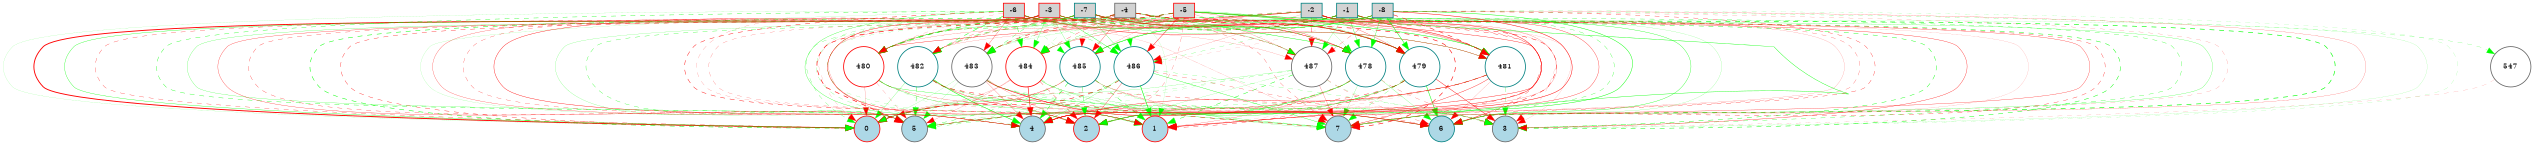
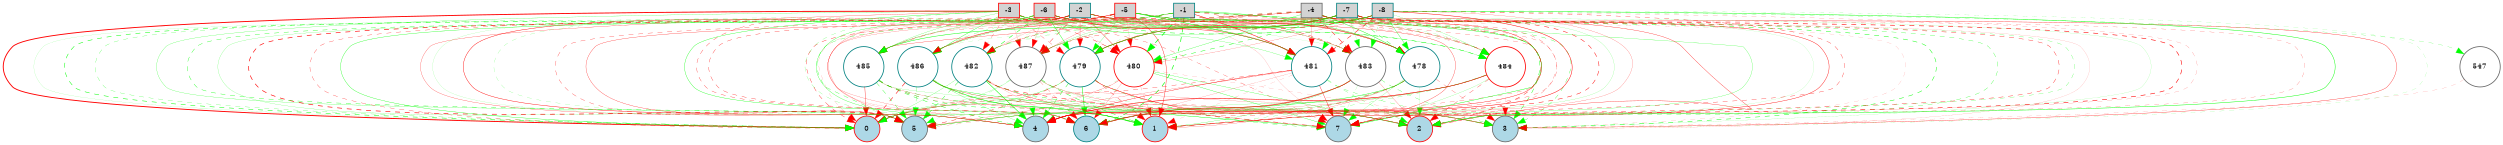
  digraph {
    node [color=teal fillcolor=white fontsize=9 shape=circle style=filled]
    edge [color=red style=solid]
    -1 [fillcolor=lightgray height=0.2 shape=box width=0.2]
    0 [color=red fillcolor=lightblue height=0.2 width=0.2]
    1 [color=red fillcolor=lightblue height=0.2 width=0.2]
    2 [color=red fillcolor=lightblue height=0.2 width=0.2]
    3 [color=gray40 fillcolor=lightblue height=0.2 width=0.2]
    4 [color=gray40 fillcolor=lightblue height=0.2 width=0.2]
    5 [color=gray40 fillcolor=lightblue height=0.2 width=0.2]
    6 [fillcolor=lightblue height=0.2 width=0.2]
    7 [color=gray40 fillcolor=lightblue height=0.2 width=0.2]
    478 [height=0.2 width=0.2]
    479 [height=0.2 width=0.2]
    480 [color=red height=0.2 width=0.2]
    481 [height=0.2 width=0.2]
    482 [height=0.2 width=0.2]
    483 [color=gray40 height=0.2 width=0.2]
    484 [color=red height=0.2 width=0.2]
    485 [height=0.2 width=0.2]
    486 [height=0.2 width=0.2]
    487 [color=gray40 height=0.2 width=0.2]
    -2 [fillcolor=lightgray height=0.2 shape=box width=0.2]
    -3 [color=red fillcolor=lightgray height=0.2 shape=box width=0.2]
    -4 [color=gray40 fillcolor=lightgray height=0.2 shape=box width=0.2]
    -5 [color=red fillcolor=lightgray height=0.2 shape=box width=0.2]
    -6 [color=red fillcolor=lightgray height=0.2 shape=box width=0.2]
    -7 [fillcolor=lightgray height=0.2 shape=box width=0.2]
    -8 [fillcolor=lightgray height=0.2 shape=box width=0.2]
    547 [color=gray40 height=0.2 width=0.2]
    -1 -> 0 [penwidth=0.4140754751340212 style=dashed]
    -1 -> 1 [penwidth=0.26178681488355615 style=dashed]
    -1 -> 2 [color=green penwidth=0.338014691962091 style=dashed]
    -1 -> 3 [color=green penwidth=0.11898375316876603]
    -1 -> 4 [penwidth=0.20863216848060473]
    -1 -> 5 [color=green penwidth=0.3561187554560712 style=dashed]
    -1 -> 6 [color=green penwidth=0.7610129847297743 style=dashed]
    -1 -> 7 [color=green penwidth=0.27105559578032273]
    -1 -> 478 [color=green penwidth=0.3812665779733181]
    -1 -> 479 [color=green penwidth=0.11820794255748004 style=dashed]
    -1 -> 480 [color=green penwidth=0.8284182414348132 style=dashed]
    -1 -> 481 [penwidth=0.5942864553096197]
    -1 -> 482 [color=green penwidth=0.11415809646275972 style=dashed]
    -1 -> 483 [penwidth=0.3954444836044274 style=dashed]
    -1 -> 484 [penwidth=0.20200500060459176 style=dashed]
    -1 -> 485 [color=green penwidth=0.2321070158097534]
    -1 -> 486 [color=green penwidth=0.2211319989038299 style=dashed]
    -1 -> 487 [color=green penwidth=0.2115868088660744]
    478 -> 0 [penwidth=0.32393035429120287 style=dashed]
    478 -> 1 [penwidth=0.21872063181033843]
    478 -> 2 [color=green penwidth=0.11476790069617887]
    478 -> 3 [penwidth=0.24346263449255928 style=dashed]
    478 -> 4 [penwidth=0.23931933888790072 style=dashed]
    478 -> 5 [color=green penwidth=0.4965548281649652]
    478 -> 6 [color=green penwidth=0.2280595782088954]
    478 -> 7 [color=green penwidth=0.17617400227572877]
    479 -> 0 [color=green penwidth=0.34432551785472737]
    479 -> 1 [penwidth=0.37799464788717185 style=dashed]
    479 -> 2 [penwidth=0.15724602967804102]
    479 -> 3 [penwidth=0.5090603393093233]
    479 -> 4 [color=green penwidth=0.4815409850897514 style=dashed]
    479 -> 5 [penwidth=0.47546958518284543 style=dashed]
    479 -> 6 [color=green penwidth=0.5904349294336831]
    479 -> 7 [color=green penwidth=0.2821246904114836 style=dashed]
    480 -> 0 [penwidth=0.1888066815621885]
    480 -> 1 [penwidth=0.1762494160070851 style=dashed]
    480 -> 2 [color=green penwidth=0.30223403218495926]
    480 -> 3 [penwidth=0.12282708912594008 style=dashed]
    480 -> 4 [color=green penwidth=0.1135409896510522 style=dashed]
    480 -> 5 [penwidth=0.17005778849321931 style=dashed]
    480 -> 6 [penwidth=0.16269386326498428]
    480 -> 7 [color=green penwidth=0.35132573474590223]
    481 -> 0 [penwidth=0.34836666172253705 style=dashed]
    481 -> 1 [penwidth=0.1132152003326461 style=dashed]
    481 -> 2 [color=green penwidth=0.24121661676073067 style=dashed]
    481 -> 3 [color=green penwidth=0.27614580389465815 style=dashed]
    481 -> 4 [penwidth=0.44314783468371965]
    481 -> 5 [penwidth=0.20852413848874057]
    481 -> 6 [penwidth=0.1469677061216627]
    481 -> 7 [penwidth=0.4209902163991147]
    482 -> 0 [color=green penwidth=0.23109787188176217]
    482 -> 1 [color=green penwidth=0.18267108368256751 style=dashed]
    482 -> 2 [penwidth=0.37466731312006907]
    482 -> 3 [color=green penwidth=0.4184871693576855 style=dashed]
    482 -> 4 [color=green penwidth=0.6466493185817275]
    482 -> 5 [color=green penwidth=0.44898622870362614 style=dashed]
    482 -> 6 [penwidth=0.11939927719600947]
    482 -> 7 [penwidth=0.5452837293836621 style=dashed]
    483 -> 0 [color=green penwidth=0.13855744542302634]
    483 -> 1 [color=green penwidth=0.2594847652646338]
    483 -> 2 [penwidth=0.20300430390339444]
    483 -> 3 [color=green penwidth=0.31005557293424313 style=dashed]
    483 -> 4 [penwidth=0.23793305809699317]
    483 -> 5 [color=green penwidth=0.11273335443709367]
    483 -> 6 [penwidth=0.67078467950446]
    483 -> 7 [color=green penwidth=0.14090891482408396 style=dashed]
    484 -> 0 [penwidth=0.17627446133144747]
    484 -> 1 [color=green penwidth=0.2245292698311882 style=dashed]
    484 -> 2 [penwidth=0.34249386709367574 style=dashed]
    484 -> 3 [penwidth=0.10407532478106489 style=dashed]
    484 -> 4 [penwidth=0.6975535493720363]
    484 -> 5 [penwidth=0.1750761706681213]
    484 -> 6 [color=green penwidth=0.19421193922979835]
    484 -> 7 [color=green penwidth=0.18501332032720358]
    485 -> 0 [penwidth=0.4117897072269341]
    485 -> 1 [color=green penwidth=0.4576707810799736 style=dashed]
    485 -> 2 [color=green penwidth=0.3816925577362775 style=dashed]
    485 -> 3 [penwidth=0.18723652960854892]
    485 -> 4 [color=green penwidth=0.48854810248447633 style=dashed]
    485 -> 5 [color=green penwidth=0.37705449010657976 style=dashed]
    485 -> 6 [penwidth=0.1962293990163525 style=dashed]
    485 -> 7 [color=green penwidth=0.168525829424533]
    486 -> 0 [penwidth=0.6362292343718157 style=dashed]
    486 -> 1 [color=green penwidth=0.6955629168227728]
    486 -> 2 [penwidth=0.3190797301006574]
    486 -> 3 [color=green penwidth=0.21301219620074996 style=dashed]
    486 -> 4 [color=green penwidth=0.2380240328781987]
    486 -> 5 [color=green penwidth=0.2815891178556828 style=dashed]
    486 -> 6 [penwidth=0.28191844373054065 style=dashed]
    486 -> 7 [color=green penwidth=0.3936466245663892]
    487 -> 0 [color=green penwidth=0.18960839255262765]
    487 -> 1 [color=green penwidth=0.5166442743984778 style=dashed]
    487 -> 2 [color=green penwidth=0.13926044113297356]
    487 -> 3 [color=green penwidth=0.13451147293682572 style=dashed]
    487 -> 4 [color=green penwidth=0.11764316766972427 style=dashed]
    487 -> 5 [color=green penwidth=0.17977674239740055 style=dashed]
    487 -> 6 [penwidth=0.2464104119008594 style=dashed]
    487 -> 7 [penwidth=0.22786314756500234]
    -2 -> 0 [color=green penwidth=0.6056654855359357 style=dashed]
    -2 -> 1 [penwidth=0.14444928744082186]
    -2 -> 2 [penwidth=0.3729155123331622]
    -2 -> 3 [color=green penwidth=0.5623756354136483 style=dashed]
    -2 -> 4 [penwidth=0.5085824735673253]
    -2 -> 5 [color=green penwidth=0.1944050351338873]
    -2 -> 6 [penwidth=0.37183459301318966 style=dashed]
    -2 -> 7 [penwidth=0.33907637922693223]
    -2 -> 478 [color=green penwidth=0.12745192457841376]
    -2 -> 479 [penwidth=0.30597413238105964]
    -2 -> 480 [penwidth=0.4183079955665774]
    -2 -> 481 [penwidth=0.2439114449590468]
    -2 -> 482 [penwidth=0.15640650054216232]
    -2 -> 483 [color=green penwidth=0.11749131946643032 style=dashed]
    -2 -> 484 [penwidth=0.2967709872637081]
    -2 -> 485 [penwidth=0.24964716112196852 style=dashed]
    -2 -> 486 [penwidth=0.15020455104765074]
    -2 -> 487 [penwidth=0.4405018399296028 style=dashed]
    -3 -> 0 [penwidth=1.131685568895355]
    -3 -> 1 [color=green penwidth=0.21031716468987838 style=dashed]
-   -3 -> 2 [penwidth=0.16669331616624122 style=dashed]
    -3 -> 3 [color=green penwidth=0.4953952899822227 style=dashed]
    -3 -> 4 [penwidth=0.28209846352630397]
    -3 -> 5 [color=green penwidth=0.26121399508118237]
    -3 -> 6 [color=green penwidth=0.40263117686440053]
    -3 -> 7 [penwidth=0.2802160809950672 style=dashed]
    -3 -> 478 [penwidth=0.3095839982811373]
    -3 -> 479 [penwidth=0.2925618337369381 style=dashed]
    -3 -> 480 [penwidth=0.4590818444239321 style=dashed]
    -3 -> 481 [color=green penwidth=0.2585057475425092]
    -3 -> 482 [penwidth=0.2676670722335601 style=dashed]
    -3 -> 483 [color=green penwidth=0.3327808491743294 style=dashed]
    -3 -> 484 [color=green penwidth=0.25357745546503074]
    -3 -> 485 [color=green penwidth=0.23565371018517509]
    -3 -> 486 [color=green penwidth=0.3981428225339535]
    -3 -> 487 [penwidth=0.14414499690312213]
    -4 -> 0 [penwidth=0.3249685344621678 style=dashed]
    -4 -> 1 [color=green penwidth=0.10285138230976602]
    -4 -> 2 [color=green penwidth=0.2656389426615687 style=dashed]
    -4 -> 3 [penwidth=0.10670353056341852]
    -4 -> 4 [penwidth=0.4634397967054309]
    -4 -> 5 [penwidth=0.328332680801494 style=dashed]
    -4 -> 6 [penwidth=0.5705085016058891 style=dashed]
    -4 -> 7 [penwidth=0.42404943836188624 style=dashed]
    -4 -> 478 [color=green penwidth=0.4880805732814495]
    -4 -> 479 [penwidth=0.3369976064791052 style=dashed]
    -4 -> 480 [color=green penwidth=0.3241105968060477]
    -4 -> 481 [penwidth=0.2003222293911538]
    -4 -> 482 [color=green penwidth=0.14213525473688482 style=dashed]
    -4 -> 483 [penwidth=0.5899411498602539 style=dashed]
    -4 -> 484 [penwidth=0.3111458052750307 style=dashed]
    -4 -> 485 [penwidth=0.322252868703958]
    -4 -> 486 [color=green penwidth=0.12544530758860284 style=dashed]
    -4 -> 487 [penwidth=0.3497191957483432 style=dashed]
    -5 -> 0 [color=green penwidth=0.2640909210581883 style=dashed]
    -5 -> 1 [penwidth=0.44554825612982407]
    -5 -> 2 [penwidth=0.23509491224096976 style=dashed]
    -5 -> 3 [color=green penwidth=0.35283283512272623 style=dashed]
    -5 -> 4 [color=green penwidth=0.1685336106679884 style=dashed]
    -5 -> 5 [penwidth=0.76962812787427 style=dashed]
    -5 -> 6 [penwidth=0.10795693368718219]
    -5 -> 7 [color=green penwidth=0.4789801959324588]
    -5 -> 478 [penwidth=0.25309563118471223]
    -5 -> 479 [color=green penwidth=0.23287171240003413]
    -5 -> 480 [penwidth=0.12834165695915337]
    -5 -> 481 [color=green penwidth=0.5792266769724128]
    -5 -> 482 [penwidth=0.23496140580769695 style=dashed]
    -5 -> 483 [color=green penwidth=0.10425230289154108]
    -5 -> 484 [color=green penwidth=0.2417587444108325 style=dashed]
    -5 -> 485 [penwidth=0.1442492976334193]
    -5 -> 486 [penwidth=0.4732794172949528]
    -5 -> 487 [penwidth=0.2013873009280484]
    -6 -> 0 [color=green penwidth=0.10786559639238677]
    -6 -> 1 [color=green penwidth=0.350209465969751]
    -6 -> 2 [penwidth=0.5189586620456272 style=dashed]
    -6 -> 3 [penwidth=0.11366513721381302 style=dashed]
    -6 -> 4 [color=green penwidth=0.1188283117749423]
    -6 -> 5 [color=green penwidth=0.4314967717181133 style=dashed]
    -6 -> 6 [penwidth=0.3469734818351893 style=dashed]
    -6 -> 7 [penwidth=0.12025180072351783]
    -6 -> 478 [penwidth=0.3727227089499928]
    -6 -> 479 [color=green penwidth=0.46018239608560574]
    -6 -> 480 [penwidth=0.1540462754596368 style=dashed]
    -6 -> 481 [penwidth=0.42148954744810296]
    -6 -> 482 [color=green penwidth=0.5655979852356756 style=dashed]
    -6 -> 483 [penwidth=0.2888904499206355]
    -6 -> 484 [color=green penwidth=0.5220985113775132 style=dashed]
    -6 -> 485 [color=green penwidth=0.1473823200415561 style=dashed]
    -6 -> 486 [color=green penwidth=0.26636100471621826 style=dashed]
    -6 -> 487 [penwidth=0.14926381525784493]
    -7 -> 0 [color=green penwidth=0.3938032716736708]
    -7 -> 1 [penwidth=0.4763254620777898]
    -7 -> 2 [penwidth=0.20366331746088898 style=dashed]
    -7 -> 3 [penwidth=0.3852320709045517]
    -7 -> 4 [penwidth=0.28671807522841875 style=dashed]
    -7 -> 5 [penwidth=0.3311018623200699]
    -7 -> 6 [color=green penwidth=0.155337091605519]
    -7 -> 7 [penwidth=0.7110490915236605 style=dashed]
    -7 -> 478 [color=green penwidth=0.44229742342788636 style=dashed]
    -7 -> 479 [penwidth=0.786445554851678]
    -7 -> 480 [color=green penwidth=0.49650581376389313 style=dashed]
    -7 -> 481 [color=green penwidth=0.11210220607555665 style=dashed]
    -7 -> 482 [color=green penwidth=0.38910762470691107 style=dashed]
    -7 -> 483 [color=green penwidth=0.14406585449565168]
    -7 -> 484 [color=green penwidth=0.1311143362360388 style=dashed]
    -7 -> 485 [penwidth=0.17998624596355223 style=dashed]
    -7 -> 486 [color=green penwidth=0.2921904641462361]
    -7 -> 487 [color=green penwidth=0.22435010625873292]
    -8 -> 0 [penwidth=0.12620910693597603 style=dashed]
    -8 -> 1 [penwidth=0.3690687044618065 style=dashed]
    -8 -> 2 [color=green penwidth=0.5489012711192175]
    -8 -> 3 [color=green penwidth=0.12415364291023556 style=dashed]
    -8 -> 4 [penwidth=0.581328471259091]
    -8 -> 5 [penwidth=0.1941976029101873]
    -8 -> 6 [penwidth=0.20240058069992606]
    -8 -> 7 [penwidth=0.16508858601264773 style=dashed]
    -8 -> 478 [color=green penwidth=0.37192149596048474]
    -8 -> 479 [color=green penwidth=0.5824340108088537]
    -8 -> 480 [penwidth=0.19468041809921666]
    -8 -> 481 [penwidth=0.6422806164861586 style=dashed]
    -8 -> 482 [penwidth=0.32946109258126655 style=dashed]
    -8 -> 483 [color=green penwidth=0.217450750229085 style=dashed]
    -8 -> 484 [color=green penwidth=0.1971587188616956]
    -8 -> 485 [color=green penwidth=0.5636863723812555]
    -8 -> 486 [penwidth=0.10875452586874641 style=dashed]
    -8 -> 487 [penwidth=0.277730570352002 style=dashed]
    -8 -> 547 [color=green penwidth=0.215394389973249 style=dashed]
    547 -> 3 [penwidth=0.12461447375698056 style=dashed]
  }
